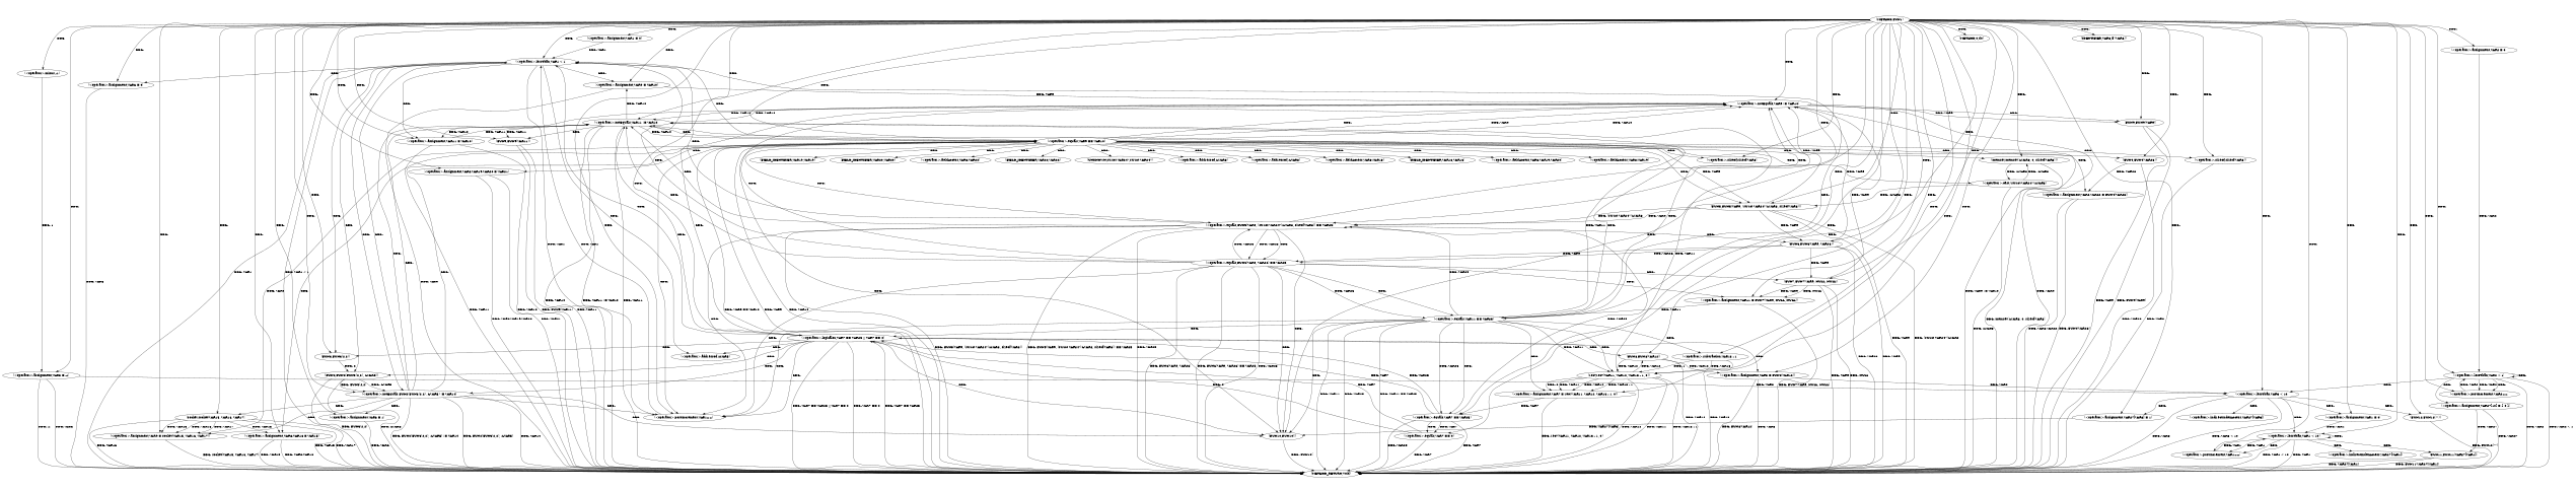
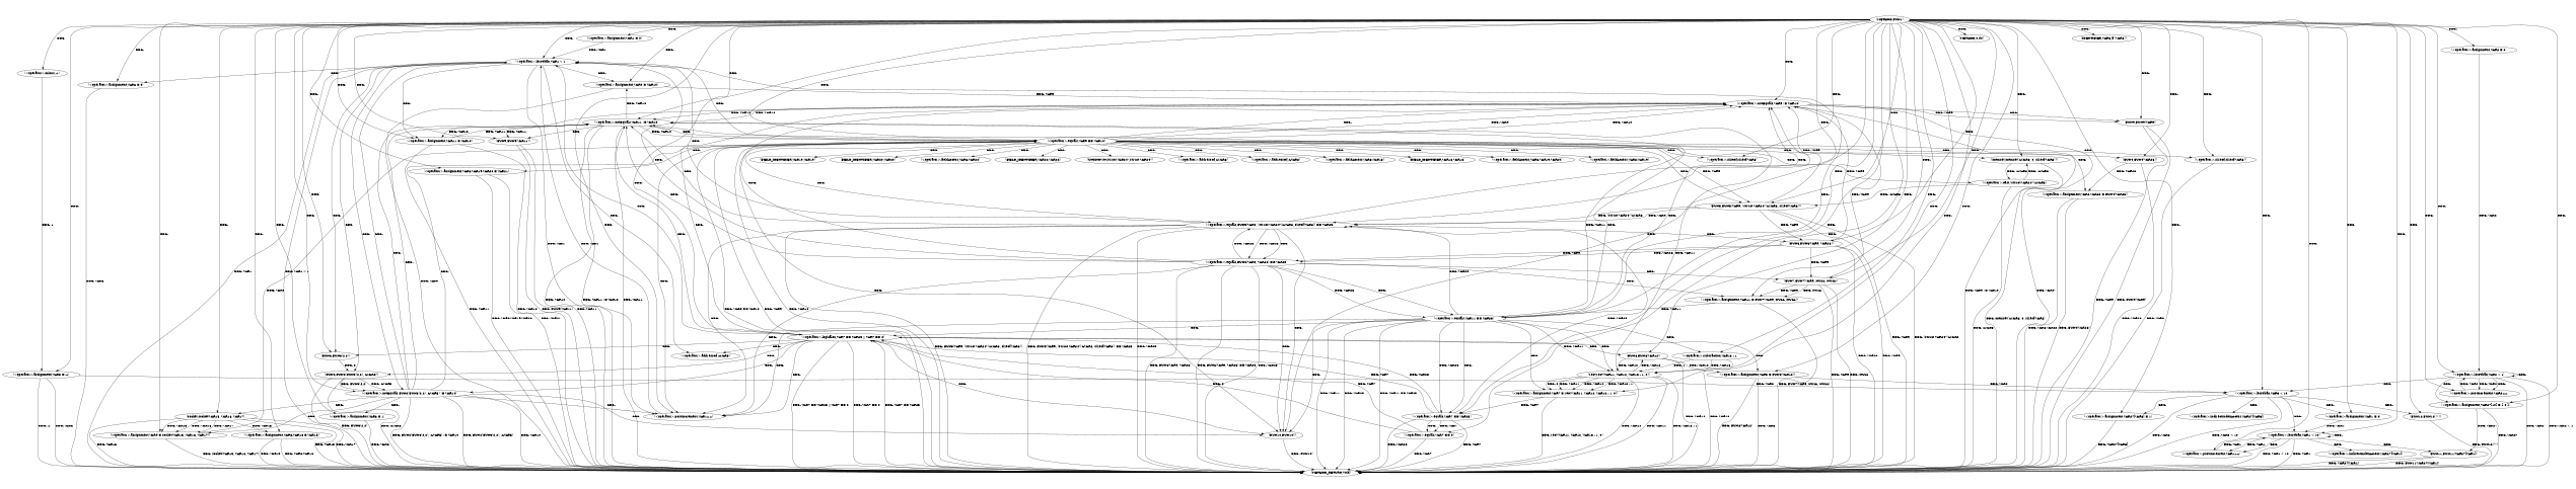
  digraph {
    n1 [label="(METHOD,FUN1)"]
    n2 [label="(<operator>.assignment,VAR3 = -1)"]
    n3 [label="(<operator>.minus,-1)"]
    n4 [label="(<operator>.assignment,VAR1 = 0)"]
    n5 [label="(<operator>.lessThan,VAR1 < 1)"]
    n6 [label="(<operator>.postIncrement,VAR1++)"]
    n7 [label="(<operator>.assignment,VAR6 = 0)"]
    n8 [label="(<operator>.assignment,VAR9 = VAR10)"]
    n9 [label="(<operator>.assignment,VAR11 = VAR10)"]
    n10 [label="(<operator>.notEquals,FUN2(FUN3(2,2), &VAR5) != VAR14)"]
    n11 [label="(FUN3,FUN3(2,2))"]
    n12 [label="(<operator>.assignment,VAR6 = 1)"]
    n13 [label="(<operator>.assignment,VAR9 = socket(VAR15, VAR16, VAR17))"]
    n14 [label="(socket,socket(VAR15, VAR16, VAR17))"]
    n15 [label="(<operator>.equals,VAR9 == VAR10)"]
    n16 [label="(memset,memset(&VAR8, 0, sizeof(VAR8)))"]
    n17 [label="(<operator>.sizeOf,sizeof(VAR8))"]
    n18 [label="(<operator>.assignment,VAR8.VAR18 = VAR15)"]
    n19 [label="(<operator>.assignment,VAR8.VAR19.VAR20 = VAR21)"]
    n20 [label="(FUN4,FUN4(VAR23))"]
    n21 [label="(<operator>.equals,FUN5(VAR9, (struct VAR24*)&VAR8, sizeof(VAR8)) == VAR25)"]
    n22 [label="(FUN5,FUN5(VAR9, (struct VAR24*)&VAR8, sizeof(VAR8)))"]
    n23 [label="(<operator>.sizeOf,sizeof(VAR8))"]
    n24 [label="(FUN6,FUN6(VAR9, VAR26))"]
    n25 [label="(<operator>.assignment,VAR11 = FUN7(VAR9, NULL, NULL))"]
    n26 [label="(FUN7,FUN7(VAR9, NULL, NULL))"]
    n27 [label="(<operator>.equals,VAR11 == VAR25)"]
    n28 [label="(<operator>.assignment,VAR7 = recv(VAR11, VAR12, VAR13 - 1, 0))"]
    n29 [label="(recv,recv(VAR11, VAR12, VAR13 - 1, 0))"]
    n30 [label="(<operator>.subtraction,VAR13 - 1)"]
    n31 [label="(<operator>.equals,VAR7 == VAR25)"]
    n32 [label="(<operator>.equals,VAR7 == 0)"]
    n33 [label="(<operator>.assignment,VAR3 = FUN8(VAR12))"]
    n34 [label="(FUN8,FUN8(VAR12))"]
    n35 [label="(METHOD,0,do)"]
    n36 [label="(<operator>.notEquals,VAR9 != VAR10)"]
    n37 [label="(FUN9,FUN9(VAR9))"]
    n38 [label="(<operator>.notEquals,VAR11 != VAR10)"]
    n39 [label="(FUN9,FUN9(VAR11))"]
    n40 [label="(IDENTIFIER,VAR6,if (VAR6))"]
    n41 [label="(FUN10,FUN10())"]
    n42 [label="(<operator>.assignment,VAR2 = 0)"]
    n43 [label="(<operator>.lessThan,VAR2 < 1)"]
    n44 [label="(<operator>.postIncrement,VAR2++)"]
    n45 [label="(<operator>.assignment,VAR27[10] = { 0 })"]
    n46 [label="(<operator>.lessThan,VAR3 < 10)"]
    n47 [label="(<operator>.assignment,VAR27[VAR3] = 1)"]
    n48 [label="(<operator>.assignment,VAR1 = 0)"]
    n49 [label="(<operator>.lessThan,VAR1 < 10)"]
    n50 [label="(<operator>.postIncrement,VAR1++)"]
    n51 [label="(FUN12,FUN12(\"\"))"]
    n52 [label="(<operator>.logicalOr,VAR7 == VAR25 || VAR7 == 0)"]
    n53 [label="(METHOD_RETURN,void)"]
    n54 [label="(FUN2,FUN2(FUN3(2,2), &VAR5))"]
    n55 [label="(<operator>.addressOf,&VAR5)"]
    n56 [label="(<operator>.assignment,VAR8.VAR22 = FUN4(VAR23))"]
    n57 [label="(<operator>.cast,(struct VAR24*)&VAR8)"]
    n58 [label="(<operator>.addressOf,&VAR8)"]
    n59 [label="(<operator>.fieldAccess,VAR8.VAR18)"]
    n60 [label="(FIELD_IDENTIFIER,VAR18,VAR18)"]
    n61 [label="(<operator>.fieldAccess,VAR8.VAR19.VAR20)"]
    n62 [label="(<operator>.fieldAccess,VAR8.VAR19)"]
    n63 [label="(FIELD_IDENTIFIER,VAR19,VAR19)"]
    n64 [label="(FIELD_IDENTIFIER,VAR20,VAR20)"]
    n65 [label="(<operator>.fieldAccess,VAR8.VAR22)"]
    n66 [label="(FIELD_IDENTIFIER,VAR22,VAR22)"]
    n67 [label="(UNKNOWN,struct VAR24*,struct VAR24*)"]
    n68 [label="(<operator>.addressOf,&VAR8)"]
    n69 [label="(<operator>.equals,FUN6(VAR9, VAR26) == VAR25)"]
    n70 [label="(FUN11,FUN11(VAR27[VAR1]))"]
    n71 [label="(<operator>.indirectIndexAccess,VAR27[VAR3])"]
    n72 [label="(<operator>.indirectIndexAccess,VAR27[VAR1])"]
    n1 -> n2 [label="DDG: "]
    n1 -> n3 [label="DDG: "]
    n1 -> n4 [label="DDG: "]
    n1 -> n5 [label="DDG: "]
    n1 -> n6 [label="DDG: "]
    n1 -> n7 [label="DDG: "]
    n1 -> n8 [label="DDG: "]
    n1 -> n9 [label="DDG: "]
    n1 -> n10 [label="DDG: "]
    n1 -> n11 [label="DDG: "]
    n1 -> n12 [label="DDG: "]
    n1 -> n13 [label="DDG: "]
    n1 -> n14 [label="DDG: "]
    n1 -> n15 [label="DDG: "]
    n1 -> n16 [label="DDG: "]
    n1 -> n17 [label="DDG: "]
    n1 -> n18 [label="DDG: "]
    n1 -> n19 [label="DDG: "]
    n1 -> n20 [label="DDG: "]
    n1 -> n21 [label="DDG: "]
    n1 -> n22 [label="DDG: "]
    n1 -> n23 [label="DDG: "]
    n1 -> n24 [label="DDG: "]
    n1 -> n25 [label="DDG: "]
    n1 -> n26 [label="DDG: "]
    n1 -> n27 [label="DDG: "]
    n1 -> n28 [label="DDG: "]
    n1 -> n29 [label="DDG: "]
    n1 -> n30 [label="DDG: "]
    n1 -> n31 [label="DDG: "]
    n1 -> n32 [label="DDG: "]
    n1 -> n33 [label="DDG: "]
    n1 -> n34 [label="DDG: "]
    n1 -> n35 [label="DDG: "]
    n1 -> n36 [label="DDG: "]
    n1 -> n37 [label="DDG: "]
    n1 -> n38 [label="DDG: "]
    n1 -> n39 [label="DDG: "]
    n1 -> n40 [label="DDG: "]
    n1 -> n41 [label="DDG: "]
    n1 -> n42 [label="DDG: "]
    n1 -> n43 [label="DDG: "]
    n1 -> n44 [label="DDG: "]
+   n1 -> n45 [label="DDG: "]
    n1 -> n46 [label="DDG: "]
    n1 -> n47 [label="DDG: "]
    n1 -> n48 [label="DDG: "]
    n1 -> n49 [label="DDG: "]
    n1 -> n50 [label="DDG: "]
    n1 -> n51 [label="DDG: "]
    n1 -> n52 [label="DDG: "]
    n2 -> n46 [label="DDG: VAR3"]
    n2 -> n53 [label="DDG: -1"]
    n2 -> n53 [label="DDG: VAR3"]
    n3 -> n2 [label="DDG: 1"]
    n4 -> n5 [label="DDG: VAR1"]
    n5 -> n6 [label="DDG: VAR1"]
    n5 -> n7 [label="CDG: "]
    n5 -> n8 [label="CDG: "]
    n5 -> n9 [label="CDG: "]
    n5 -> n10 [label="CDG: "]
    n5 -> n11 [label="CDG: "]
    n5 -> n53 [label="DDG: VAR1"]
    n5 -> n53 [label="DDG: VAR1 < 1"]
    n5 -> n54 [label="CDG: "]
    n5 -> n55 [label="CDG: "]
    n6 -> n5 [label="DDG: VAR1"]
    n7 -> n53 [label="DDG: VAR6"]
    n8 -> n36 [label="DDG: VAR9"]
    n8 -> n53 [label="DDG: VAR9"]
    n9 -> n38 [label="DDG: VAR11"]
    n9 -> n53 [label="DDG: VAR10"]
    n9 -> n53 [label="DDG: VAR11"]
    n10 -> n5 [label="CDG: "]
    n10 -> n6 [label="CDG: "]
    n10 -> n12 [label="CDG: "]
    n10 -> n13 [label="CDG: "]
    n10 -> n14 [label="CDG: "]
    n10 -> n15 [label="CDG: "]
    n10 -> n36 [label="CDG: "]
    n10 -> n38 [label="CDG: "]
    n10 -> n41 [label="CDG: "]
    n10 -> n53 [label="DDG: FUN2(FUN3(2,2), &VAR5) != VAR14"]
    n10 -> n53 [label="DDG: FUN2(FUN3(2,2), &VAR5)"]
    n10 -> n53 [label="DDG: VAR14"]
    n11 -> n54 [label="DDG: 2"]
    n12 -> n53 [label="DDG: VAR6"]
    n13 -> n15 [label="DDG: VAR9"]
    n13 -> n53 [label="DDG: socket(VAR15, VAR16, VAR17)"]
    n14 -> n13 [label="DDG: VAR15"]
    n14 -> n13 [label="DDG: VAR16"]
    n14 -> n13 [label="DDG: VAR17"]
    n14 -> n18 [label="DDG: VAR15"]
    n14 -> n53 [label="DDG: VAR17"]
    n14 -> n53 [label="DDG: VAR15"]
    n14 -> n53 [label="DDG: VAR16"]
    n15 -> n5 [label="CDG: "]
    n15 -> n6 [label="CDG: "]
    n15 -> n16 [label="CDG: "]
    n15 -> n17 [label="CDG: "]
-   n15 -> n18 [label="CDG: "]
    n15 -> n19 [label="CDG: "]
    n15 -> n20 [label="CDG: "]
    n15 -> n21 [label="CDG: "]
    n15 -> n22 [label="DDG: VAR9"]
    n15 -> n22 [label="CDG: "]
    n15 -> n23 [label="CDG: "]
    n15 -> n36 [label="DDG: VAR9"]
    n15 -> n36 [label="DDG: VAR10"]
    n15 -> n36 [label="CDG: "]
    n15 -> n38 [label="CDG: "]
    n15 -> n41 [label="CDG: "]
    n15 -> n53 [label="DDG: VAR9 == VAR10"]
    n15 -> n53 [label="DDG: VAR9"]
    n15 -> n53 [label="DDG: VAR10"]
    n15 -> n56 [label="CDG: "]
    n15 -> n57 [label="CDG: "]
    n15 -> n58 [label="CDG: "]
    n15 -> n59 [label="CDG: "]
    n15 -> n60 [label="CDG: "]
    n15 -> n61 [label="CDG: "]
    n15 -> n62 [label="CDG: "]
    n15 -> n63 [label="CDG: "]
    n15 -> n64 [label="CDG: "]
    n15 -> n65 [label="CDG: "]
    n15 -> n66 [label="CDG: "]
    n15 -> n67 [label="CDG: "]
    n15 -> n68 [label="CDG: "]
    n16 -> n53 [label="DDG: memset(&VAR8, 0, sizeof(VAR8))"]
    n16 -> n57 [label="DDG: &VAR8"]
    n18 -> n53 [label="DDG: VAR8.VAR18"]
    n18 -> n53 [label="DDG: VAR15"]
    n19 -> n53 [label="DDG: VAR21"]
    n19 -> n53 [label="DDG: VAR8.VAR19.VAR20"]
    n20 -> n53 [label="DDG: VAR23"]
    n20 -> n56 [label="DDG: VAR23"]
    n21 -> n5 [label="CDG: "]
    n21 -> n6 [label="CDG: "]
    n21 -> n24 [label="CDG: "]
    n21 -> n36 [label="CDG: "]
    n21 -> n38 [label="CDG: "]
    n21 -> n41 [label="CDG: "]
    n21 -> n53 [label="DDG: FUN5(VAR9, (struct VAR24*)&VAR8, sizeof(VAR8))"]
    n21 -> n53 [label="DDG: FUN5(VAR9, (struct VAR24*)&VAR8, sizeof(VAR8)) == VAR25"]
    n21 -> n53 [label="DDG: VAR25"]
    n21 -> n69 [label="DDG: VAR25"]
    n21 -> n69 [label="CDG: "]
    n22 -> n21 [label="DDG: VAR9"]
    n22 -> n21 [label="DDG: (struct VAR24*)&VAR8"]
    n22 -> n24 [label="DDG: VAR9"]
    n22 -> n36 [label="DDG: VAR9"]
    n22 -> n53 [label="DDG: VAR9"]
    n22 -> n53 [label="DDG: (struct VAR24*)&VAR8"]
    n23 -> n53 [label="DDG: VAR8"]
    n24 -> n26 [label="DDG: VAR9"]
    n24 -> n36 [label="DDG: VAR9"]
    n24 -> n53 [label="DDG: VAR26"]
    n24 -> n53 [label="DDG: VAR9"]
    n24 -> n69 [label="DDG: VAR9"]
    n24 -> n69 [label="DDG: VAR26"]
    n25 -> n27 [label="DDG: VAR11"]
    n25 -> n53 [label="DDG: FUN7(VAR9, NULL, NULL)"]
    n26 -> n25 [label="DDG: VAR9"]
    n26 -> n25 [label="DDG: NULL"]
    n26 -> n36 [label="DDG: VAR9"]
    n26 -> n53 [label="DDG: NULL"]
    n26 -> n53 [label="DDG: VAR9"]
    n27 -> n5 [label="CDG: "]
    n27 -> n6 [label="CDG: "]
    n27 -> n21 [label="DDG: VAR25"]
    n27 -> n28 [label="CDG: "]
    n27 -> n29 [label="DDG: VAR11"]
    n27 -> n29 [label="CDG: "]
    n27 -> n30 [label="CDG: "]
    n27 -> n31 [label="DDG: VAR25"]
    n27 -> n31 [label="CDG: "]
    n27 -> n36 [label="CDG: "]
    n27 -> n38 [label="DDG: VAR11"]
    n27 -> n38 [label="CDG: "]
    n27 -> n41 [label="CDG: "]
    n27 -> n52 [label="CDG: "]
    n27 -> n53 [label="DDG: VAR11 == VAR25"]
    n27 -> n53 [label="DDG: VAR11"]
    n27 -> n53 [label="DDG: VAR25"]
    n28 -> n31 [label="DDG: VAR7"]
    n28 -> n53 [label="DDG: recv(VAR11, VAR12, VAR13 - 1, 0)"]
    n29 -> n28 [label="DDG: VAR11"]
    n29 -> n28 [label="DDG: VAR12"]
    n29 -> n28 [label="DDG: VAR13 - 1"]
    n29 -> n28 [label="DDG: 0"]
    n29 -> n34 [label="DDG: VAR12"]
    n29 -> n38 [label="DDG: VAR11"]
    n29 -> n53 [label="DDG: VAR12"]
    n29 -> n53 [label="DDG: VAR13 - 1"]
    n29 -> n53 [label="DDG: VAR11"]
    n30 -> n29 [label="DDG: VAR13"]
    n30 -> n29 [label="DDG: 1"]
    n30 -> n53 [label="DDG: VAR13"]
    n31 -> n21 [label="DDG: VAR25"]
    n31 -> n32 [label="DDG: VAR7"]
    n31 -> n32 [label="CDG: "]
    n31 -> n52 [label="DDG: VAR7"]
    n31 -> n52 [label="DDG: VAR25"]
    n31 -> n53 [label="DDG: VAR7"]
    n31 -> n53 [label="DDG: VAR25"]
    n32 -> n52 [label="DDG: VAR7"]
    n32 -> n52 [label="DDG: 0"]
    n32 -> n53 [label="DDG: VAR7"]
    n33 -> n46 [label="DDG: VAR3"]
    n33 -> n53 [label="DDG: FUN8(VAR12)"]
    n33 -> n53 [label="DDG: VAR3"]
    n34 -> n29 [label="DDG: VAR12"]
    n34 -> n33 [label="DDG: VAR12"]
    n34 -> n53 [label="DDG: VAR12"]
    n36 -> n37 [label="DDG: VAR9"]
    n36 -> n37 [label="CDG: "]
    n36 -> n38 [label="DDG: VAR10"]
    n36 -> n53 [label="DDG: VAR9 != VAR10"]
    n36 -> n53 [label="DDG: VAR9"]
    n37 -> n53 [label="DDG: VAR9"]
    n37 -> n53 [label="DDG: FUN9(VAR9)"]
    n38 -> n8 [label="DDG: VAR10"]
    n38 -> n9 [label="DDG: VAR10"]
    n38 -> n15 [label="DDG: VAR10"]
    n38 -> n36 [label="DDG: VAR10"]
    n38 -> n39 [label="DDG: VAR11"]
    n38 -> n39 [label="CDG: "]
    n38 -> n53 [label="DDG: VAR10"]
    n38 -> n53 [label="DDG: VAR11 != VAR10"]
    n38 -> n53 [label="DDG: VAR11"]
    n39 -> n53 [label="DDG: VAR11"]
    n39 -> n53 [label="DDG: FUN9(VAR11)"]
    n41 -> n53 [label="DDG: FUN10()"]
    n42 -> n43 [label="DDG: VAR2"]
    n43 -> n43 [label="CDG: "]
    n43 -> n44 [label="DDG: VAR2"]
    n43 -> n44 [label="CDG: "]
    n43 -> n45 [label="CDG: "]
    n43 -> n46 [label="CDG: "]
    n43 -> n53 [label="DDG: VAR2"]
    n43 -> n53 [label="DDG: VAR2 < 1"]
    n44 -> n43 [label="DDG: VAR2"]
    n45 -> n53 [label="DDG: VAR27"]
    n45 -> n70 [label="DDG: VAR27"]
    n46 -> n47 [label="CDG: "]
    n46 -> n48 [label="CDG: "]
    n46 -> n49 [label="CDG: "]
    n46 -> n51 [label="CDG: "]
    n46 -> n53 [label="DDG: VAR3"]
    n46 -> n53 [label="DDG: VAR3 < 10"]
    n46 -> n71 [label="CDG: "]
-   n47 -> n41 [label="DDG: VAR27[VAR3]"]
+   n47 -> n53 [label="DDG: VAR27[VAR3]"]
    n48 -> n49 [label="DDG: VAR1"]
    n49 -> n49 [label="CDG: "]
    n49 -> n50 [label="DDG: VAR1"]
    n49 -> n50 [label="CDG: "]
    n49 -> n53 [label="DDG: VAR1 < 10"]
    n49 -> n53 [label="DDG: VAR1"]
    n49 -> n70 [label="CDG: "]
    n49 -> n72 [label="CDG: "]
    n50 -> n49 [label="DDG: VAR1"]
    n51 -> n53 [label="DDG: FUN12(\"\")"]
    n52 -> n5 [label="CDG: "]
    n52 -> n6 [label="CDG: "]
    n52 -> n10 [label="CDG: "]
    n52 -> n11 [label="CDG: "]
    n52 -> n33 [label="CDG: "]
    n52 -> n34 [label="CDG: "]
    n52 -> n36 [label="CDG: "]
    n52 -> n38 [label="CDG: "]
    n52 -> n41 [label="CDG: "]
    n52 -> n53 [label="DDG: VAR7 == VAR25 || VAR7 == 0"]
    n52 -> n53 [label="DDG: VAR7 == 0"]
    n52 -> n53 [label="DDG: VAR7 == VAR25"]
    n52 -> n54 [label="CDG: "]
    n52 -> n55 [label="CDG: "]
    n54 -> n10 [label="DDG: FUN3(2,2)"]
    n54 -> n10 [label="DDG: &VAR5"]
    n54 -> n53 [label="DDG: FUN3(2,2)"]
    n54 -> n53 [label="DDG: &VAR5"]
    n56 -> n53 [label="DDG: FUN4(VAR23)"]
    n56 -> n53 [label="DDG: VAR8.VAR22"]
    n57 -> n16 [label="DDG: &VAR8"]
    n57 -> n22 [label="DDG: &VAR8"]
    n57 -> n53 [label="DDG: &VAR8"]
    n69 -> n5 [label="CDG: "]
    n69 -> n6 [label="CDG: "]
    n69 -> n21 [label="DDG: VAR25"]
    n69 -> n25 [label="CDG: "]
    n69 -> n26 [label="CDG: "]
    n69 -> n27 [label="DDG: VAR25"]
    n69 -> n27 [label="CDG: "]
    n69 -> n36 [label="CDG: "]
    n69 -> n38 [label="CDG: "]
    n69 -> n41 [label="CDG: "]
    n69 -> n53 [label="DDG: VAR25"]
    n69 -> n53 [label="DDG: FUN6(VAR9, VAR26)"]
    n69 -> n53 [label="DDG: FUN6(VAR9, VAR26) == VAR25"]
    n70 -> n53 [label="DDG: FUN11(VAR27[VAR1])"]
    n70 -> n53 [label="DDG: VAR27[VAR1]"]
  }
